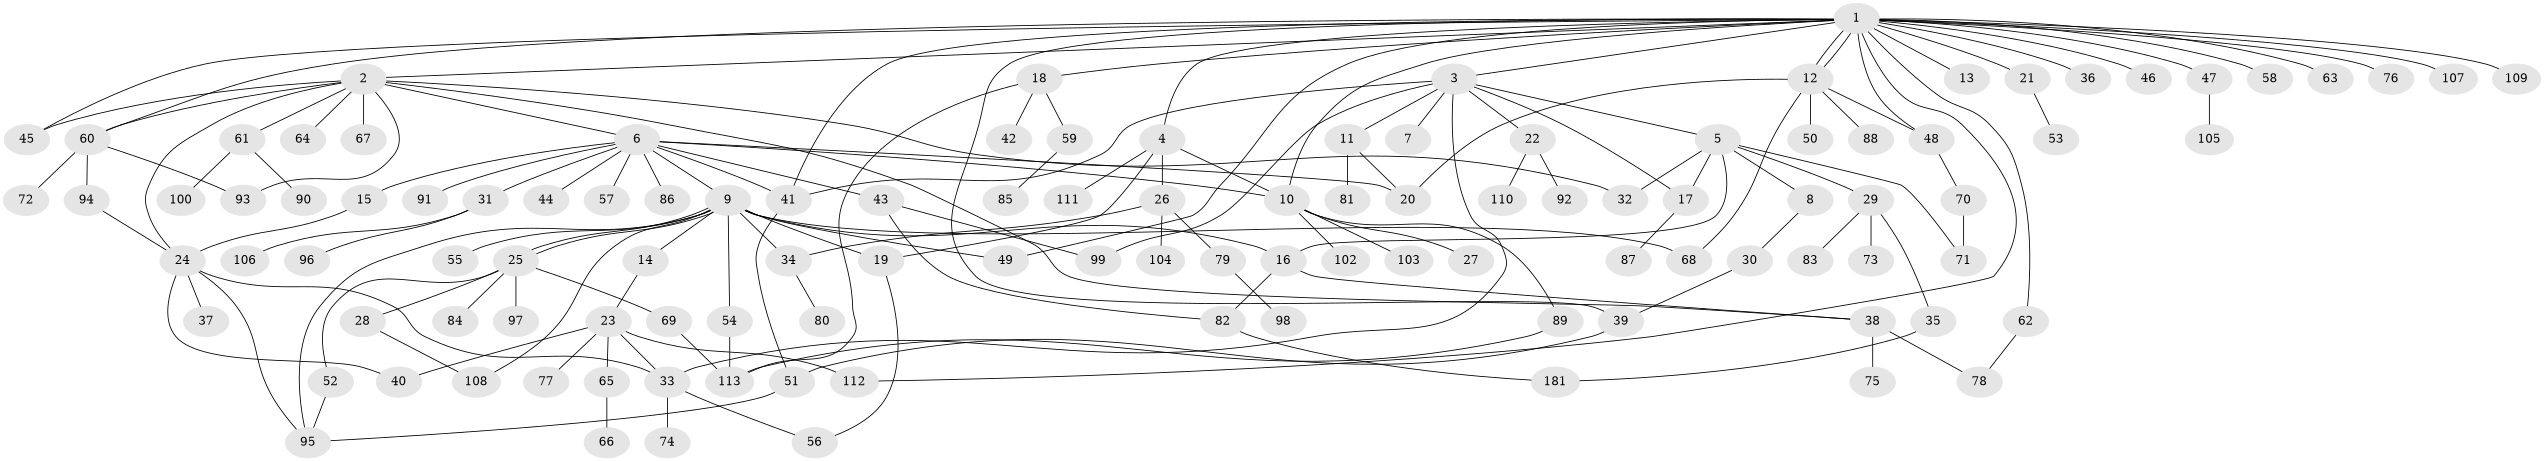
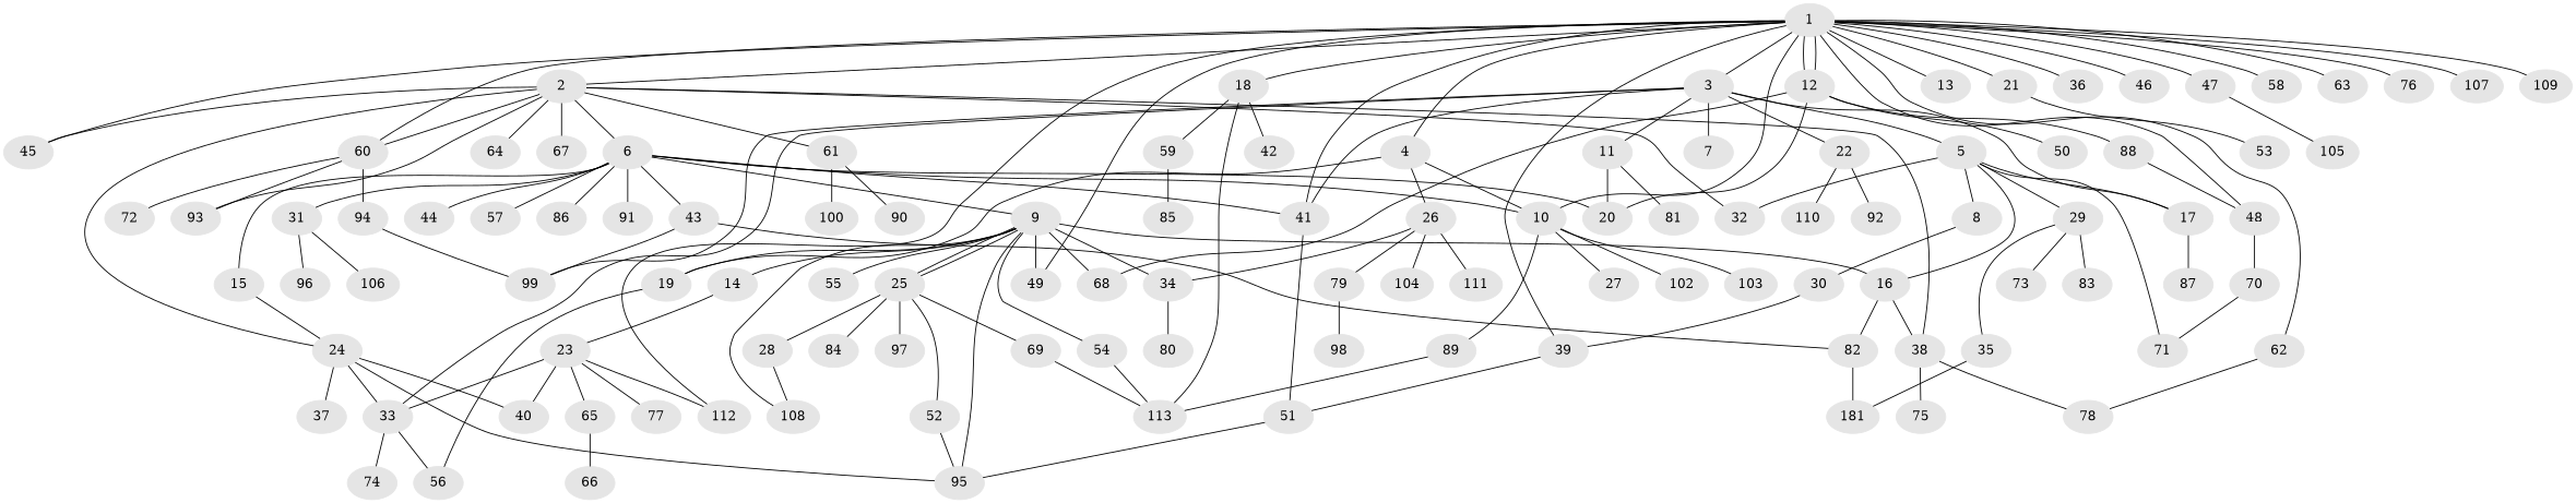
  graph {
    node [color=gray90 style=filled]
    1
    2
    3
    4
    10
    12
    13
    18
    21
    36
    39
    41
    45
    46
    47
    48
    49
    58
    60
    62
    63
    76
    107
    109
    112
    6
    24
    32
    38
    61
    64
    67
    93
    5
    7
    11
    17
    22
    33
    99
    19
    26
    111
    27
    89
    102
    103
    20
    68
    50
    88
    42
    59
    113
    53
    51
    105
    70
    72
    94
    78
    9
    15
    31
    43
    44
    57
    86
    91
    95
    40
    37
    75
    90
    100
    8
    16
    29
    71
    81
    87
    92
    110
    56
    74
    34
    79
    104
    30
    82
    35
    73
    83
    14
    25
    54
    55
    108
    96
    106
    23
    28
    52
    69
    84
    97
    80
    65
    77
    n110 [label=181]
    85
    66
    98
    1 -- 2
    1 -- 3
    1 -- 4
    1 -- 10
    1 -- 12
    1 -- 12
    1 -- 13
    1 -- 18
    1 -- 21
    1 -- 36
    1 -- 39
    1 -- 41
    1 -- 45
    1 -- 46
    1 -- 47
    1 -- 48
    1 -- 49
    1 -- 58
    1 -- 60
    1 -- 62
    1 -- 63
    1 -- 76
    1 -- 107
    1 -- 109
    1 -- 112
    2 -- 45
    2 -- 60
    2 -- 6
    2 -- 24
    2 -- 32
    2 -- 38
    2 -- 61
    2 -- 64
    2 -- 67
    2 -- 93
    3 -- 41
    3 -- 5
    3 -- 7
    3 -- 11
    3 -- 17
    3 -- 22
    3 -- 33
    3 -- 99
    4 -- 10
    4 -- 19
    4 -- 26
-   4 -- 111
+   26 -- 111
    10 -- 27
    10 -- 89
    10 -- 102
    10 -- 103
-   12 -- 48
+   88 -- 48
    12 -- 20
    12 -- 68
    12 -- 50
    12 -- 88
    18 -- 42
    18 -- 59
    18 -- 113
    21 -- 53
    39 -- 51
    41 -- 51
    47 -- 105
    48 -- 70
    60 -- 93
    60 -- 72
    60 -- 94
    62 -- 78
    6 -- 10
    6 -- 41
    6 -- 20
    6 -- 9
    6 -- 15
    6 -- 31
    6 -- 43
    6 -- 44
    6 -- 57
    6 -- 86
    6 -- 91
    24 -- 33
    24 -- 95
    24 -- 40
    24 -- 37
    38 -- 78
    38 -- 75
    61 -- 90
    61 -- 100
    5 -- 32
    5 -- 17
    5 -- 8
    5 -- 16
    5 -- 29
    5 -- 71
    11 -- 20
    11 -- 81
    17 -- 87
    22 -- 92
    22 -- 110
    33 -- 56
    33 -- 74
    19 -- 56
    26 -- 34
    26 -- 79
    26 -- 104
    89 -- 113
    59 -- 85
    51 -- 95
    70 -- 71
-   94 -- 24
+   94 -- 99
    9 -- 49
    9 -- 19
    9 -- 68
    9 -- 95
    9 -- 16
    9 -- 34
    9 -- 14
    9 -- 25
    9 -- 25
    9 -- 54
    9 -- 55
    9 -- 108
    15 -- 24
    31 -- 96
    31 -- 106
    43 -- 99
    43 -- 82
    8 -- 30
    16 -- 38
    16 -- 82
    29 -- 35
    29 -- 73
    29 -- 83
    34 -- 80
    79 -- 98
    30 -- 39
    82 -- n110
    35 -- n110
    14 -- 23
    25 -- 28
    25 -- 52
    25 -- 69
    25 -- 84
    25 -- 97
    54 -- 113
    23 -- 112
    23 -- 33
    23 -- 40
    23 -- 65
    23 -- 77
    28 -- 108
    52 -- 95
    69 -- 113
    65 -- 66
  }
